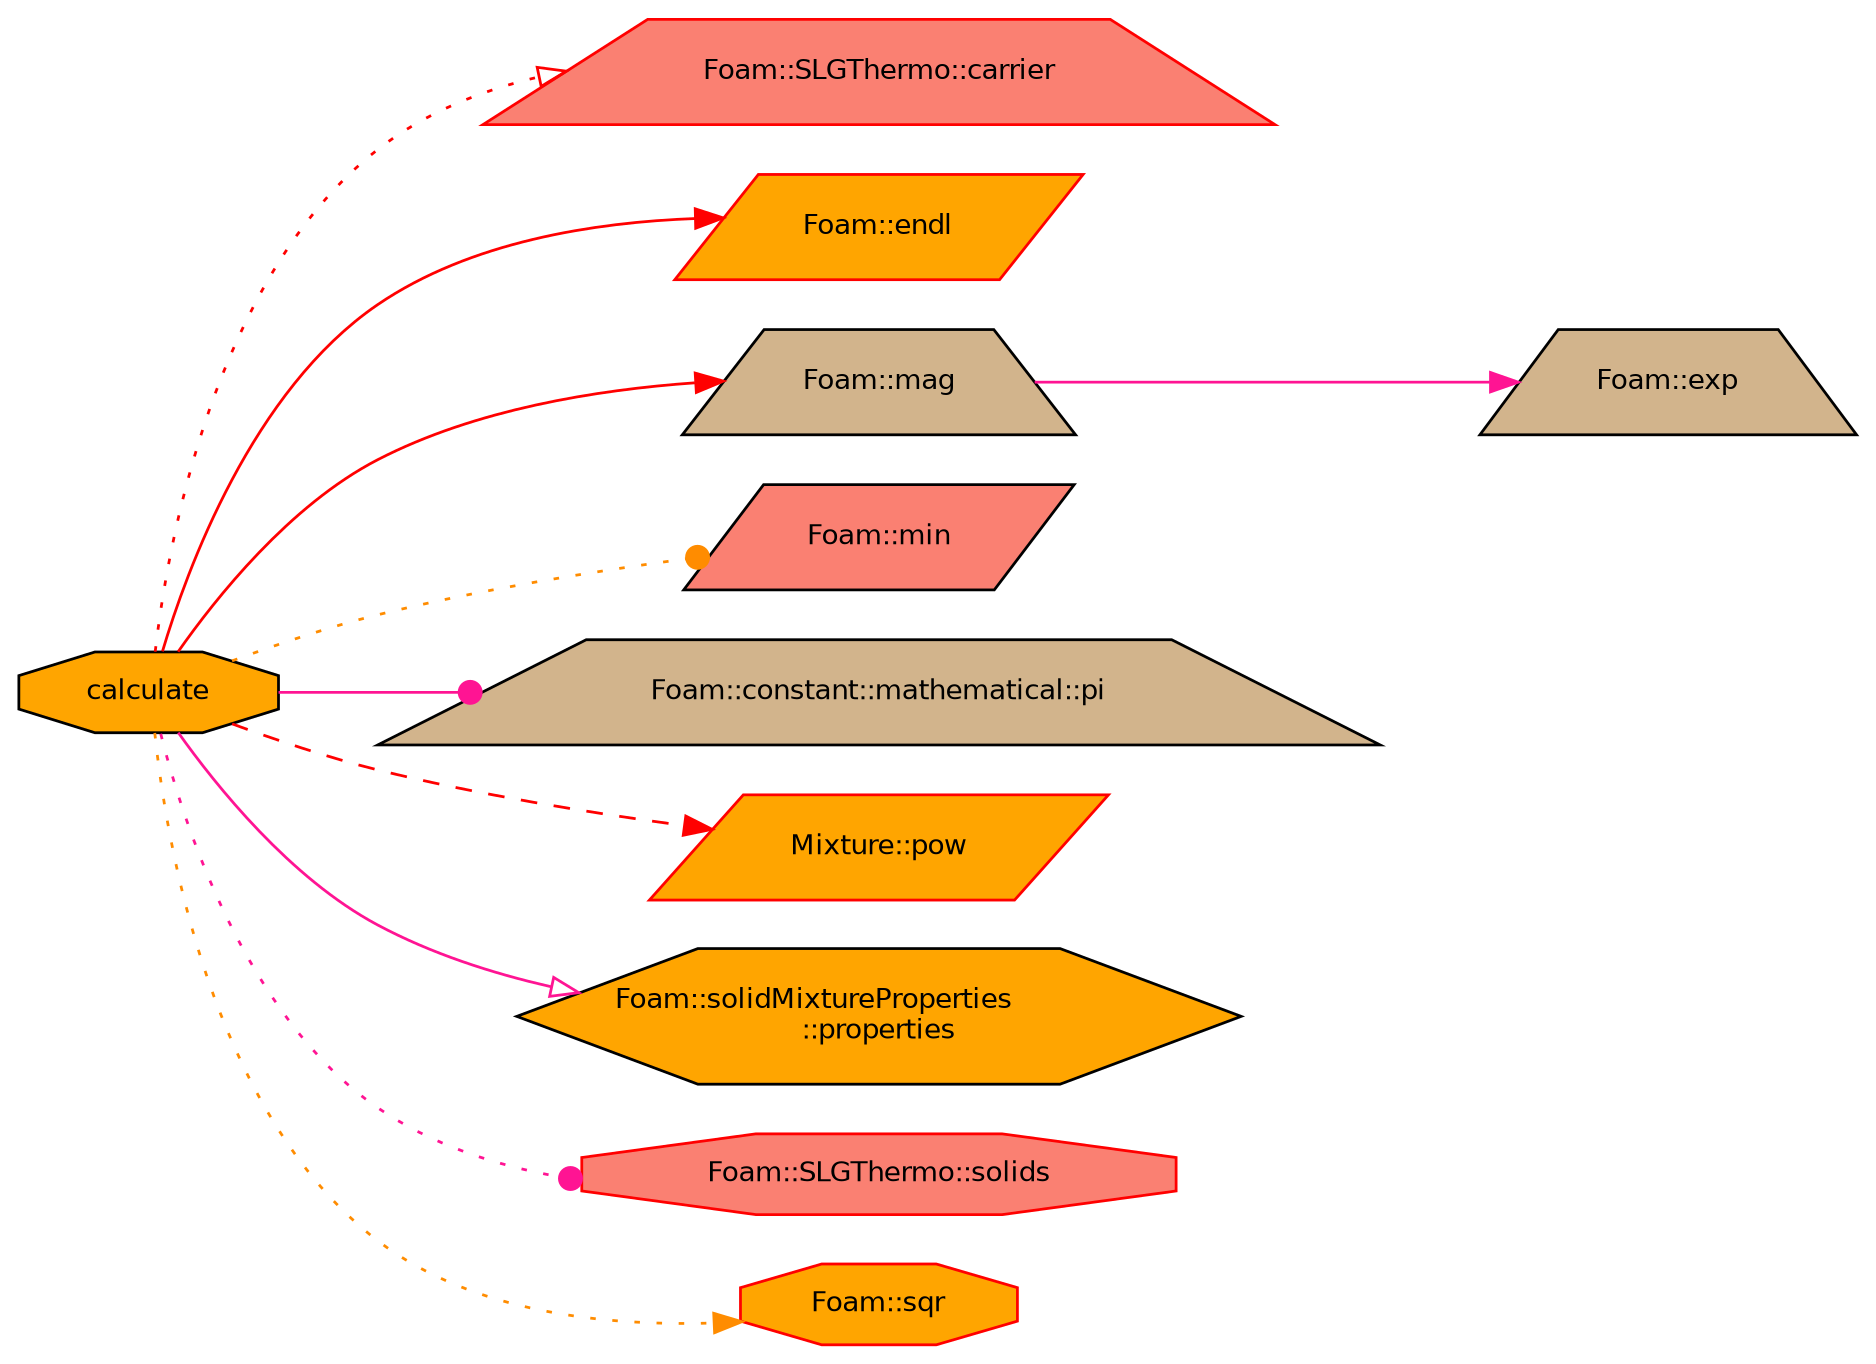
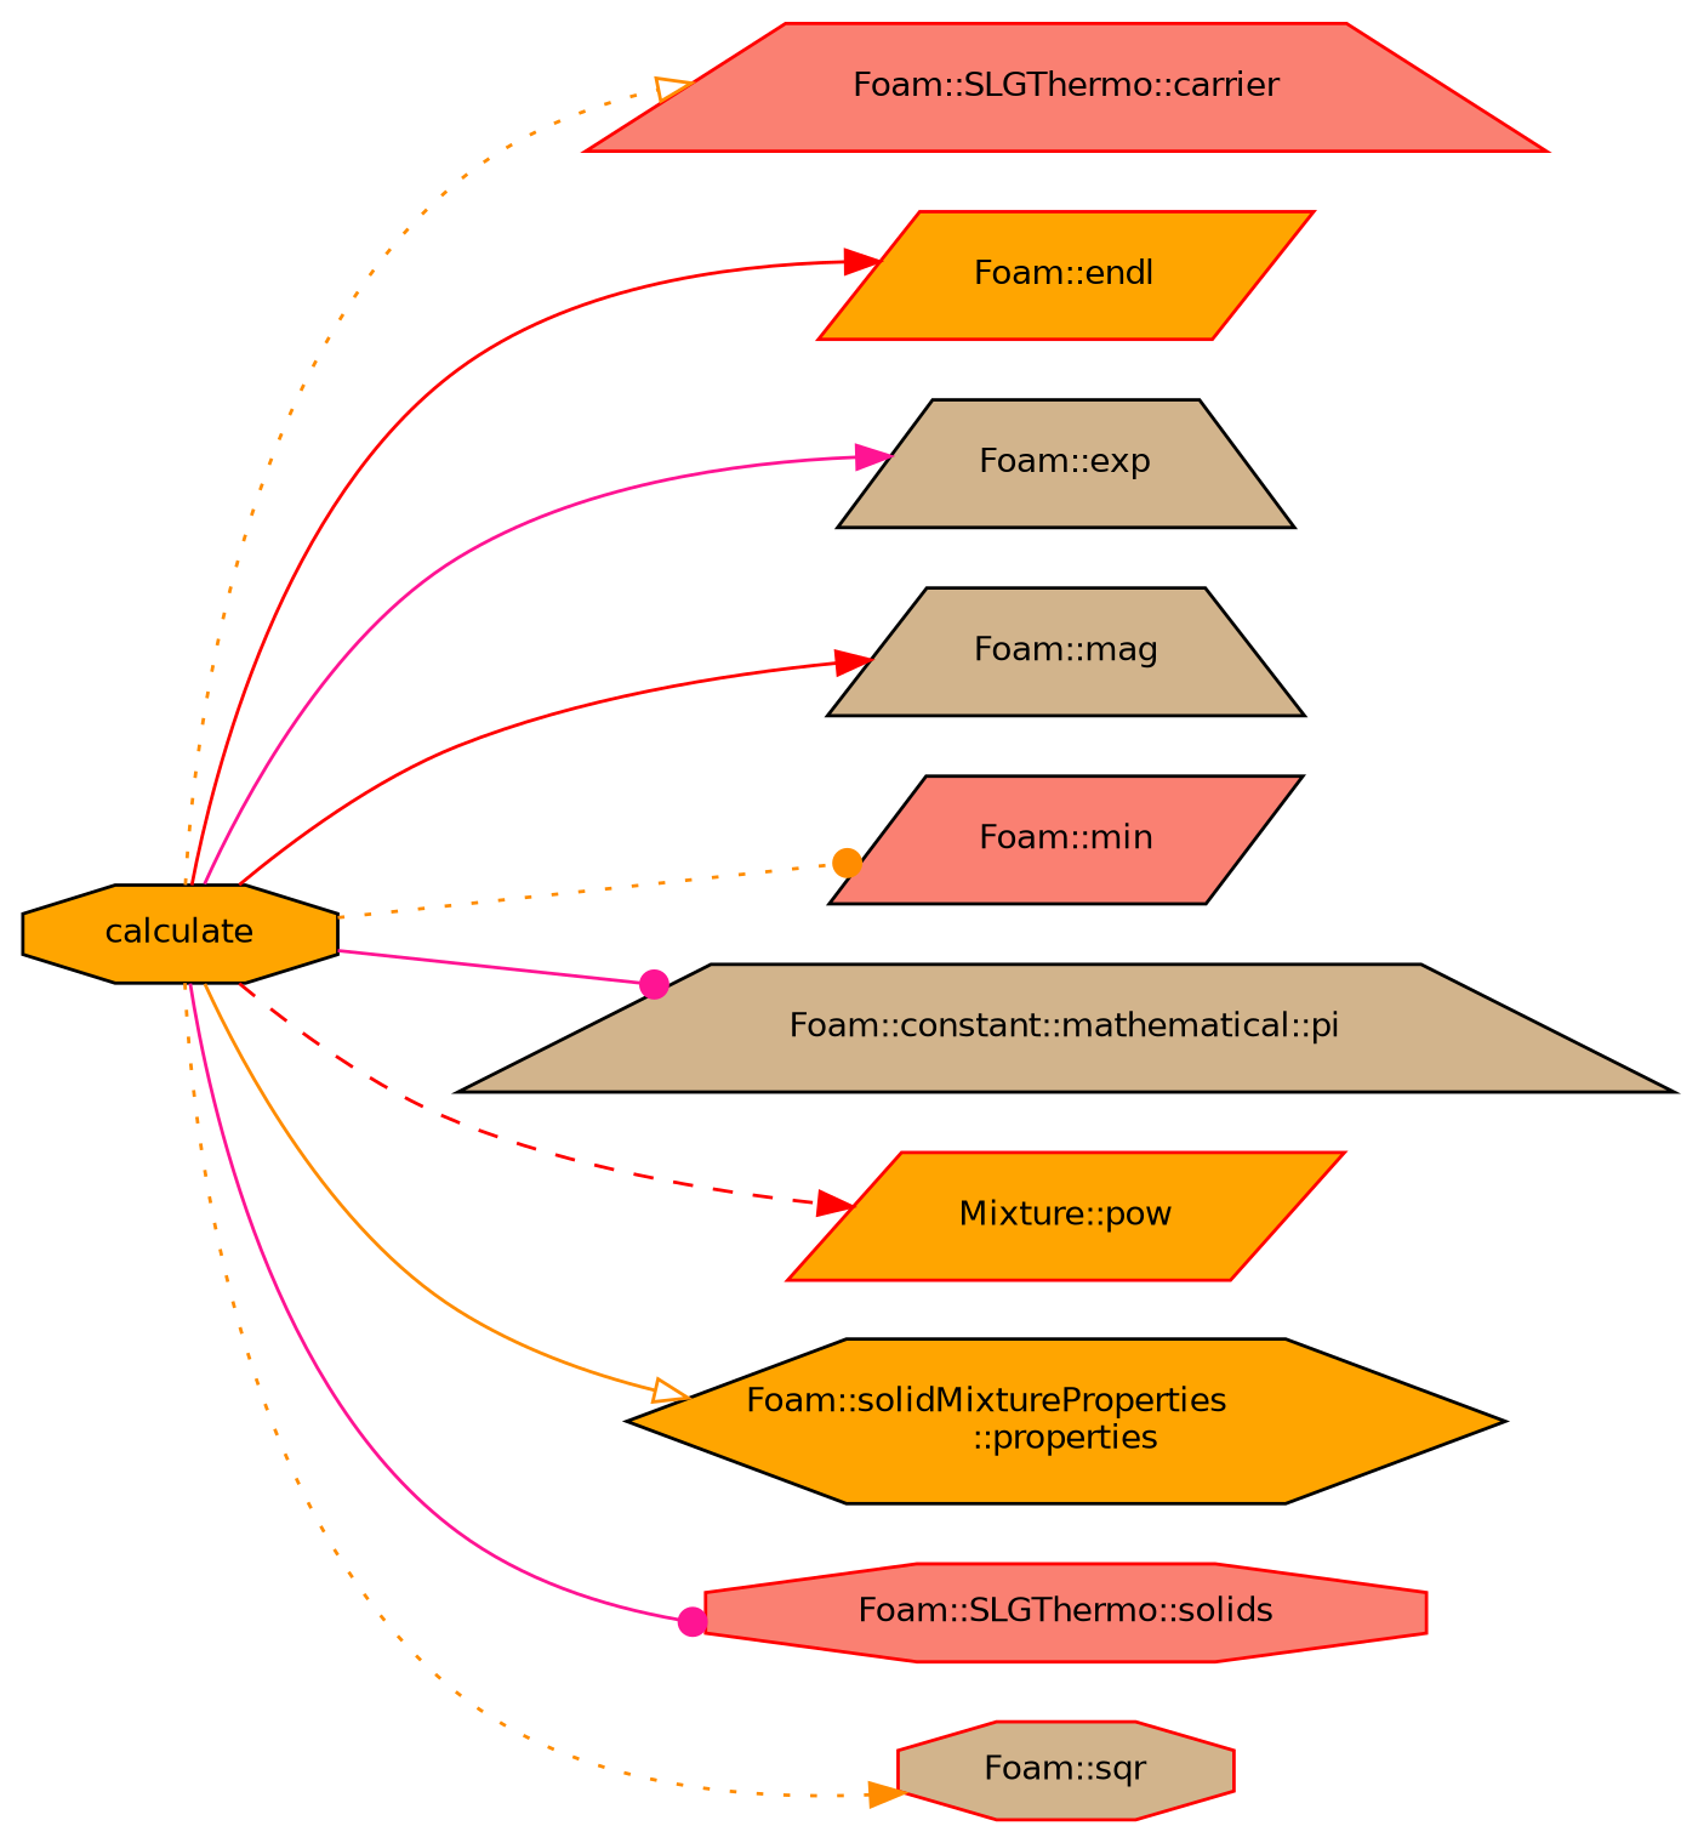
  digraph {
    rankdir=LR
    node [color=black fillcolor=orange fontname=Helvetica fontsize=10 shape=trapezium style=filled]
    edge [arrowhead=normal color=darkorange fontname=Helvetica fontsize=10 labelfontname=Helvetica labelfontsize=10 style=solid]
    n1 [fontcolor=black height=0.2 label=calculate shape=octagon width=0.4]
    n2 [color=red fillcolor=salmon height=0.2 label="Foam::SLGThermo::carrier" width=0.4]
    n3 [color=red height=0.2 label="Foam::endl" shape=parallelogram width=0.4]
    n4 [fillcolor=tan height=0.2 label="Foam::exp" width=0.4]
    n5 [fillcolor=tan height=0.2 label="Foam::mag" width=0.4]
    n6 [fillcolor=salmon height=0.2 label="Foam::min" shape=parallelogram width=0.4]
    n7 [fillcolor=tan height=0.2 label="Foam::constant::mathematical::pi" width=0.4]
    n8 [color=red height=0.2 label="Mixture::pow" shape=parallelogram width=0.4]
    n9 [height=0.2 label="Foam::solidMixtureProperties\l::properties" shape=hexagon width=0.4]
    n10 [color=red fillcolor=salmon height=0.2 label="Foam::SLGThermo::solids" shape=octagon width=0.4]
-   n11 [color=red height=0.2 label="Foam::sqr" shape=octagon width=0.4]
-   n1 -> n2 [arrowhead=onormal color=red style=dotted]
+   n11 [color=red fillcolor=tan height=0.2 label="Foam::sqr" shape=octagon width=0.4]
+   n1 -> n2 [arrowhead=onormal style=dotted]
    n1 -> n3 [color=red]
-   n5 -> n4 [color=deeppink]
+   n1 -> n4 [color=deeppink]
    n1 -> n5 [color=red]
    n1 -> n6 [arrowhead=dot style=dotted]
    n1 -> n7 [arrowhead=dot color=deeppink]
    n1 -> n8 [color=red style=dashed]
-   n1 -> n9 [arrowhead=onormal color=deeppink]
-   n1 -> n10 [arrowhead=dot color=deeppink style=dotted]
+   n1 -> n9 [arrowhead=onormal]
+   n1 -> n10 [arrowhead=dot color=deeppink]
    n1 -> n11 [style=dotted]
  }
